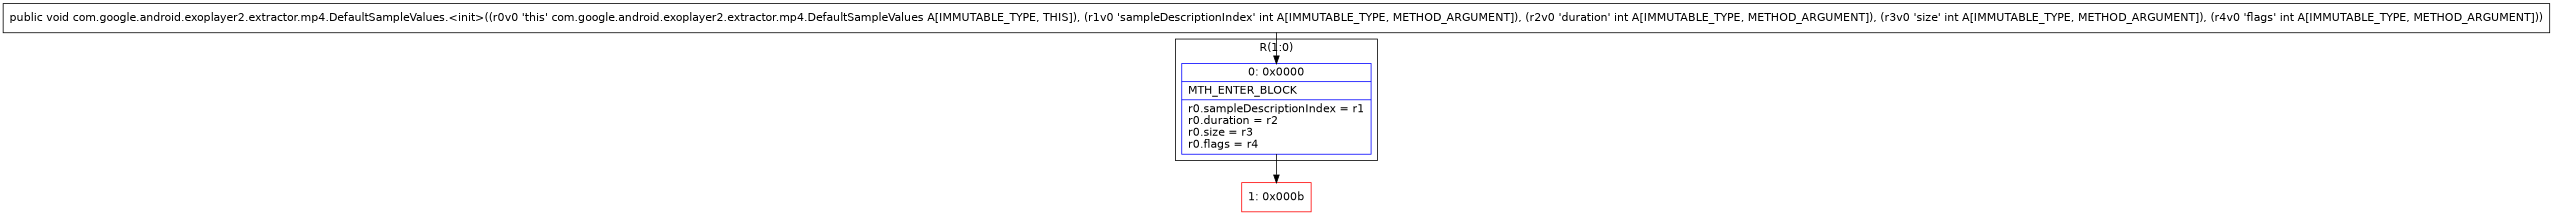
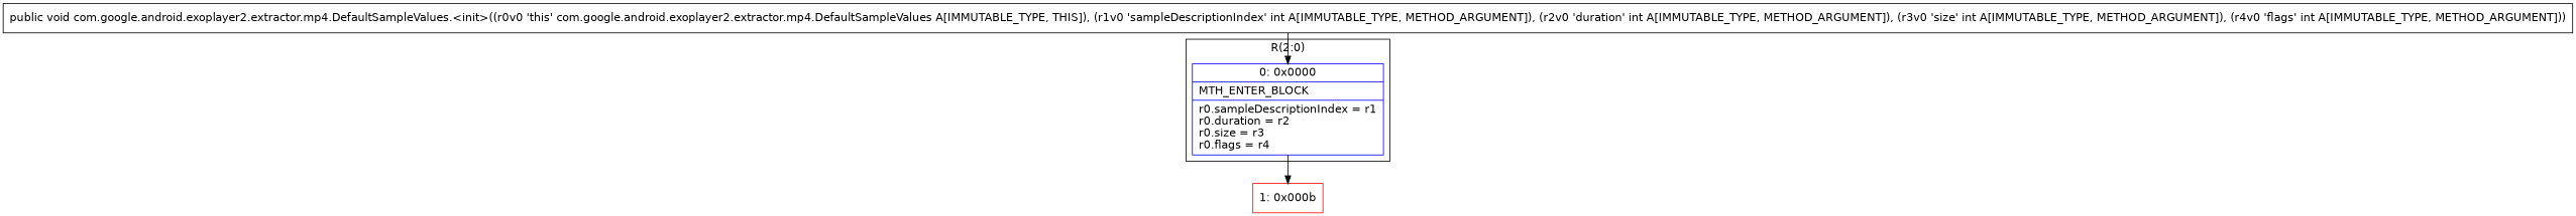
  digraph {
    fontname="DejaVu Sans"
    node [shape=record fontname="DejaVu Sans"]
    edge [fontname="DejaVu Sans"]
    n1 [color=blue label="{0\:\ 0x0000|MTH_ENTER_BLOCK\l|r0.sampleDescriptionIndex = r1\lr0.duration = r2\lr0.size = r3\lr0.flags = r4\l}"]
    n2 [color=red label="{1\:\ 0x000b}"]
    n3 [label="{public void com.google.android.exoplayer2.extractor.mp4.DefaultSampleValues.\<init\>((r0v0 'this' com.google.android.exoplayer2.extractor.mp4.DefaultSampleValues A[IMMUTABLE_TYPE, THIS]), (r1v0 'sampleDescriptionIndex' int A[IMMUTABLE_TYPE, METHOD_ARGUMENT]), (r2v0 'duration' int A[IMMUTABLE_TYPE, METHOD_ARGUMENT]), (r3v0 'size' int A[IMMUTABLE_TYPE, METHOD_ARGUMENT]), (r4v0 'flags' int A[IMMUTABLE_TYPE, METHOD_ARGUMENT])) }"]
    subgraph cluster_1 {
-     label="R(1:0)"
+     label="R(2:0)"
      n1
    }
    n1 -> n2
    n3 -> n1
  }
